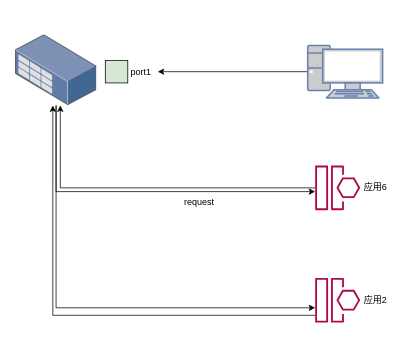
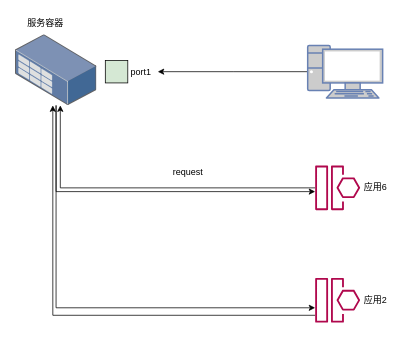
  <mxCell id="0" />
  <mxCell id="1" parent="0" />
  <mxCell id="2" style="edgeStyle=orthogonalEdgeStyle;rounded=0;orthogonalLoop=1;jettySize=auto;html=1;" edge="1" parent="1" source="3"><mxGeometry relative="1" as="geometry"><mxPoint x="210" y="95" as="targetPoint" /></mxGeometry></mxCell>
  <mxCell id="3" value="" style="fontColor=#0066CC;verticalAlign=top;verticalLabelPosition=bottom;labelPosition=center;align=center;html=1;outlineConnect=0;fillColor=#CCCCCC;strokeColor=#6881B3;gradientColor=none;gradientDirection=north;strokeWidth=2;shape=mxgraph.networks.pc;" vertex="1" parent="1"><mxGeometry x="410" y="60" width="100" height="70" as="geometry" /></mxCell>
  <mxCell id="4" style="edgeStyle=elbowEdgeStyle;rounded=0;orthogonalLoop=1;jettySize=auto;html=1;elbow=vertical;" edge="1" parent="1" source="6" target="8"><mxGeometry relative="1" as="geometry"><Array as="points"><mxPoint x="250" y="255" /></Array></mxGeometry></mxCell>
  <mxCell id="5" style="edgeStyle=elbowEdgeStyle;rounded=0;orthogonalLoop=1;jettySize=auto;elbow=vertical;html=1;" edge="1" parent="1" source="6" target="10"><mxGeometry relative="1" as="geometry"><Array as="points"><mxPoint x="230" y="410" /></Array></mxGeometry></mxCell>
  <mxCell id="6" value="" style="points=[];aspect=fixed;html=1;align=center;shadow=0;dashed=0;image;image=img/lib/allied_telesis/storage/Datacenter_Server_Rack_Storage_Unit_Small.svg;" vertex="1" parent="1"><mxGeometry x="20" y="45.7" width="108.62" height="94.3" as="geometry" /></mxCell>
  <mxCell id="7" style="edgeStyle=elbowEdgeStyle;rounded=0;orthogonalLoop=1;jettySize=auto;elbow=vertical;html=1;entryX=0.552;entryY=1;entryDx=0;entryDy=0;entryPerimeter=0;" edge="1" parent="1" source="8" target="6"><mxGeometry relative="1" as="geometry"><Array as="points"><mxPoint x="80" y="250" /></Array></mxGeometry></mxCell>
  <mxCell id="8" value="" style="sketch=0;outlineConnect=0;fontColor=#232F3E;gradientColor=none;fillColor=#B0084D;strokeColor=none;dashed=0;verticalLabelPosition=bottom;verticalAlign=top;align=center;html=1;fontSize=12;fontStyle=0;aspect=fixed;pointerEvents=1;shape=mxgraph.aws4.event_resource;" vertex="1" parent="1"><mxGeometry x="420" y="220" width="60" height="60" as="geometry" /></mxCell>
  <mxCell id="9" style="edgeStyle=elbowEdgeStyle;rounded=0;orthogonalLoop=1;jettySize=auto;elbow=vertical;html=1;entryX=0.46;entryY=1;entryDx=0;entryDy=0;entryPerimeter=0;" edge="1" parent="1" source="10" target="6"><mxGeometry relative="1" as="geometry"><Array as="points"><mxPoint x="230" y="420" /></Array></mxGeometry></mxCell>
  <mxCell id="10" value="" style="sketch=0;outlineConnect=0;fontColor=#232F3E;gradientColor=none;fillColor=#B0084D;strokeColor=none;dashed=0;verticalLabelPosition=bottom;verticalAlign=top;align=center;html=1;fontSize=12;fontStyle=0;aspect=fixed;pointerEvents=1;shape=mxgraph.aws4.event_resource;" vertex="1" parent="1"><mxGeometry x="420" y="370" width="60" height="60" as="geometry" /></mxCell>
  <mxCell id="11" value="port1" style="fontStyle=0;labelPosition=right;verticalLabelPosition=middle;align=left;verticalAlign=middle;spacingLeft=2;fillColor=#d5e8d4;" vertex="1" parent="1"><mxGeometry x="140" y="80" width="30" height="30" as="geometry" /></mxCell>
  <mxCell id="12" value="应用6" style="text;html=1;align=center;verticalAlign=middle;resizable=0;points=[];autosize=1;strokeColor=none;fillColor=none;" vertex="1" parent="1"><mxGeometry x="475" y="240" width="50" height="20" as="geometry" /></mxCell>
  <mxCell id="13" value="应用2" style="text;html=1;align=center;verticalAlign=middle;resizable=0;points=[];autosize=1;strokeColor=none;fillColor=none;" vertex="1" parent="1"><mxGeometry x="475" y="390" width="50" height="20" as="geometry" /></mxCell>
- <mxCell id="15" value="request" style="text;html=1;align=center;verticalAlign=middle;resizable=0;points=[];autosize=1;strokeColor=none;fillColor=none;" vertex="1" parent="1"><mxGeometry x="235" y="260" width="60" height="20" as="geometry" /></mxCell>
+ <mxCell id="14" value="服务容器" style="text;html=1;align=center;verticalAlign=middle;resizable=0;points=[];autosize=1;strokeColor=none;fillColor=none;" vertex="1" parent="1"><mxGeometry x="30" y="20" width="60" height="20" as="geometry" /></mxCell>
+ <mxCell id="15" value="request" style="text;html=1;align=center;verticalAlign=middle;resizable=0;points=[];autosize=1;strokeColor=none;fillColor=none;" vertex="1" parent="1"><mxGeometry x="220" y="220" width="60" height="20" as="geometry" /></mxCell>
